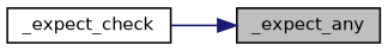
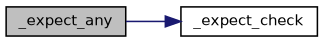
  digraph {
    rankdir=LR
    node [color=black fontname=Helvetica fontsize=10 shape=record style=filled]
    n1 [fillcolor=grey75 fontcolor=black height=0.2 label=_expect_any width=0.4]
    n2 [fillcolor=white height=0.2 label=_expect_check width=0.4]
-   n2 -> n1 [color=midnightblue fontname=Helvetica fontsize=10 labelfontname=Helvetica labelfontsize=10 style=solid]
+   n1 -> n2 [color=midnightblue fontname=Helvetica fontsize=10 labelfontname=Helvetica labelfontsize=10 style=solid]
  }
